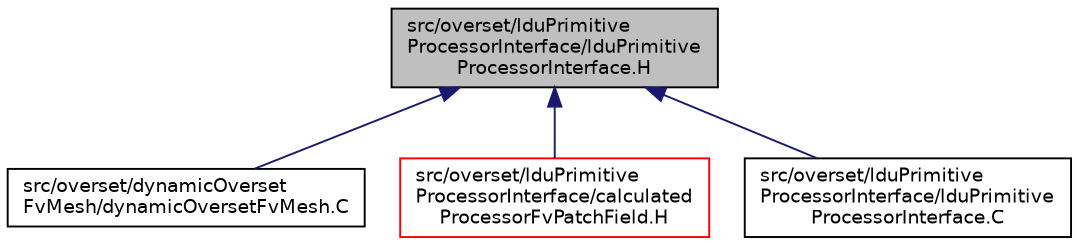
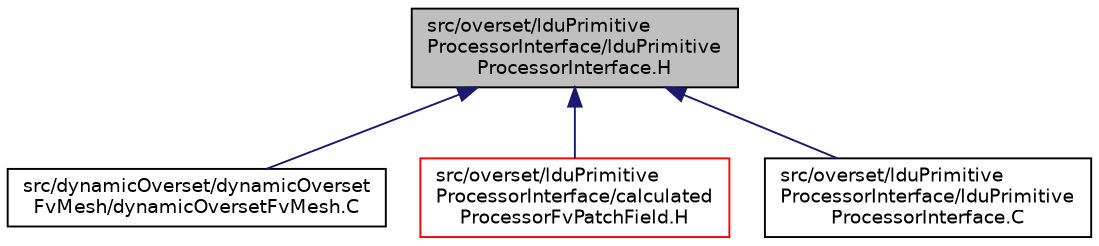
  digraph {
    node [color=black fontname=Helvetica fontsize=10 shape=record]
    edge [color=midnightblue dir=back fontname=Helvetica fontsize=10 labelfontname=Helvetica labelfontsize=10 style=solid]
    n1 [fillcolor=grey75 fontcolor=black height=0.2 label="src/overset/lduPrimitive\lProcessorInterface/lduPrimitive\lProcessorInterface.H" style=filled width=0.4]
-   n2 [height=0.2 label="src/overset/dynamicOverset\lFvMesh/dynamicOversetFvMesh.C" width=0.4]
+   n2 [height=0.2 label="src/dynamicOverset/dynamicOverset\lFvMesh/dynamicOversetFvMesh.C" width=0.4]
    n3 [color=red height=0.2 label="src/overset/lduPrimitive\lProcessorInterface/calculated\lProcessorFvPatchField.H" width=0.4]
    n4 [height=0.2 label="src/overset/lduPrimitive\lProcessorInterface/lduPrimitive\lProcessorInterface.C" width=0.4]
    n1 -> n2
    n1 -> n3
    n1 -> n4
  }
